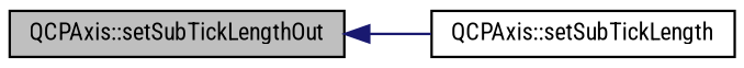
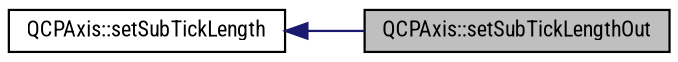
  digraph {
    rankdir=LR
    fontname="Roboto Condensed"
    node [color=black fontname="Roboto Condensed" fontsize=10 shape=record style=filled]
    n1 [fillcolor=grey75 fontcolor=black height=0.2 label="QCPAxis::setSubTickLengthOut" width=0.4]
    n2 [fillcolor=white height=0.2 label="QCPAxis::setSubTickLength" width=0.4]
-   n1 -> n2 [color=midnightblue dir=back fontname="Roboto Condensed" fontsize=10 labelfontname=Helvetica labelfontsize=10 style=solid]
+   n2 -> n1 [color=midnightblue dir=back fontname="Roboto Condensed" fontsize=10 labelfontname=Helvetica labelfontsize=10 style=solid]
  }
